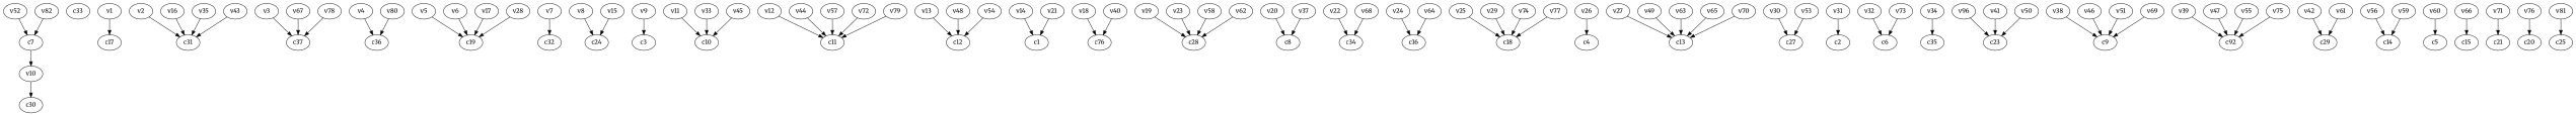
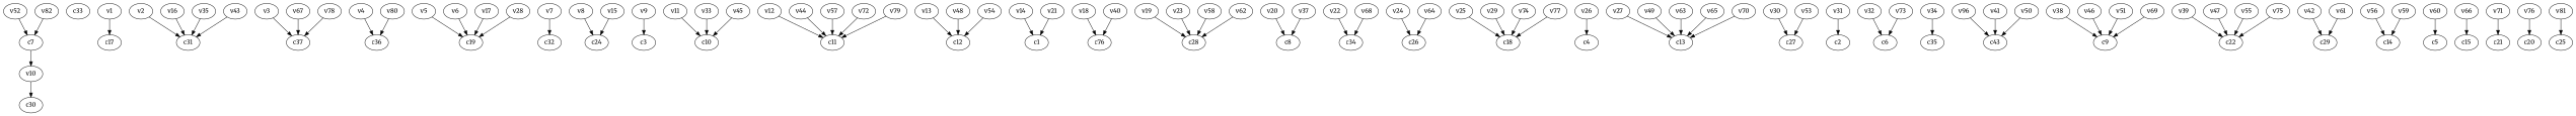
  strict digraph {
    fontname=Merriweather
    node [fontname=Merriweather]
    edge [fontname=Merriweather weight=1]
    c7
    v10
    c30
    c33
    v1
    c17
    v2
    c31
    v3
    c37
    v4
    c36
    v5
    c19
    v6
    v7
    c32
    v8
    c24
    v9
    c3
    v11
    c10
    v12
    c11
    v13
    c12
    v14
    c1
    v15
    v16
    v17
    n33 [label=c76]
    v18
    v19
    c28
    v20
    c8
    v21
    v22
    c34
    v23
    v24
-   c26 [label=c16]
+   c26
    v25
    c18
    v26
    c4
    v27
    c13
    v28
    v29
    v30
    c27
    v31
    c2
    v32
    c6
    v33
    v34
    c35
    v35
    n63 [label=v96]
-   c23
+   c23 [label=c43]
    v37
    v38
    c9
    v39
-   c22 [label=c92]
+   c22
    v40
    v41
    v42
    c29
    v43
    v44
    v45
    v46
    v47
    v48
    v49
    v50
    v51
    v52
    v53
    v54
    v55
    v56
    c14
    v57
    v58
    v59
    v60
    c5
    v61
    v62
    v63
    v64
    v65
    v66
    c15
    v67
    v68
    v69
    v70
    v71
    c21
    v72
    v73
    v74
    v75
    v76
    c20
    v77
    v78
    v79
    v80
    v81
    c25
    v82
    c7 -> v10
    v10 -> c30
    v1 -> c17
    v2 -> c31
    v3 -> c37
    v4 -> c36
    v5 -> c19
    v6 -> c19
    v7 -> c32
    v8 -> c24
    v9 -> c3
    v11 -> c10
    v12 -> c11
    v13 -> c12
    v14 -> c1
    v15 -> c24
    v16 -> c31
    v17 -> c19
    v18 -> n33
    v19 -> c28
    v20 -> c8
    v21 -> c1
    v22 -> c34
    v23 -> c28
    v24 -> c26
    v25 -> c18
    v26 -> c4
    v27 -> c13
    v28 -> c19
    v29 -> c18
    v30 -> c27
    v31 -> c2
    v32 -> c6
    v33 -> c10
    v34 -> c35
    v35 -> c31
    n63 -> c23
    v37 -> c8
    v38 -> c9
    v39 -> c22
    v40 -> n33
    v41 -> c23
    v42 -> c29
    v43 -> c31
    v44 -> c11
    v45 -> c10
    v46 -> c9
    v47 -> c22
    v48 -> c12
    v49 -> c13
    v50 -> c23
    v51 -> c9
    v52 -> c7
    v53 -> c27
    v54 -> c12
    v55 -> c22
    v56 -> c14
    v57 -> c11
    v58 -> c28
    v59 -> c14
    v60 -> c5
    v61 -> c29
    v62 -> c28
    v63 -> c13
    v64 -> c26
    v65 -> c13
    v66 -> c15
    v67 -> c37
    v68 -> c34
    v69 -> c9
    v70 -> c13
    v71 -> c21
    v72 -> c11
    v73 -> c6
    v74 -> c18
    v75 -> c22
    v76 -> c20
    v77 -> c18
    v78 -> c37
    v79 -> c11
    v80 -> c36
    v81 -> c25
    v82 -> c7
  }
